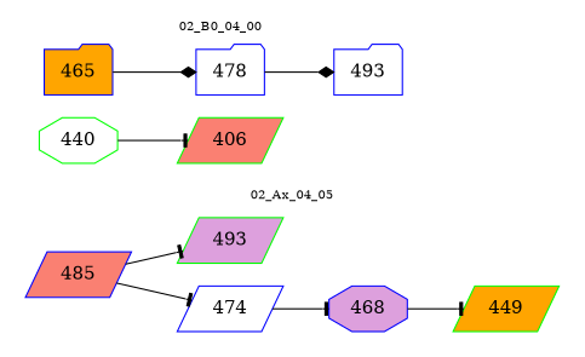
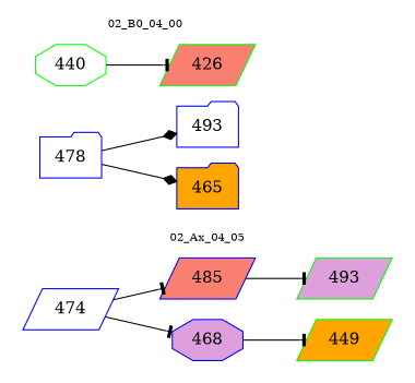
  digraph {
    rankdir=LR
    node [color=blue fillcolor=white shape=parallelogram style=filled]
    edge [arrowhead=tee color=black]
    n1 [label=474]
    n2 [fillcolor=plum label=468 shape=octagon]
    n3 [fillcolor=salmon label=485]
    n4 [color=green fillcolor=orange label=449]
    n5 [color=green fillcolor=plum label=493]
    n6 [fillcolor=orange label=465 shape=folder]
    n7 [color=green label=440 shape=octagon]
    n8 [label=478 shape=folder]
-   n9 [color=green fillcolor=salmon label=406]
+   n9 [color=green fillcolor=salmon label=426]
    n10 [label=493 shape=folder]
    subgraph cluster_1 {
      color=white
      fontsize=10
      label="02_Ax_04_05"
      n1
      n2
      n3
      n4
      n5
    }
    subgraph cluster_2 {
      color=white
      fontsize=10
      label="02_B0_04_00"
      n6
      n7
      n8
      n9
      n10
    }
    n1 -> n2
-   n3 -> n1
+   n1 -> n3
    n2 -> n4
    n3 -> n5
-   n6 -> n8 [arrowhead=diamond]
+   n8 -> n6 [arrowhead=diamond]
    n7 -> n9
    n8 -> n10 [arrowhead=diamond]
  }
